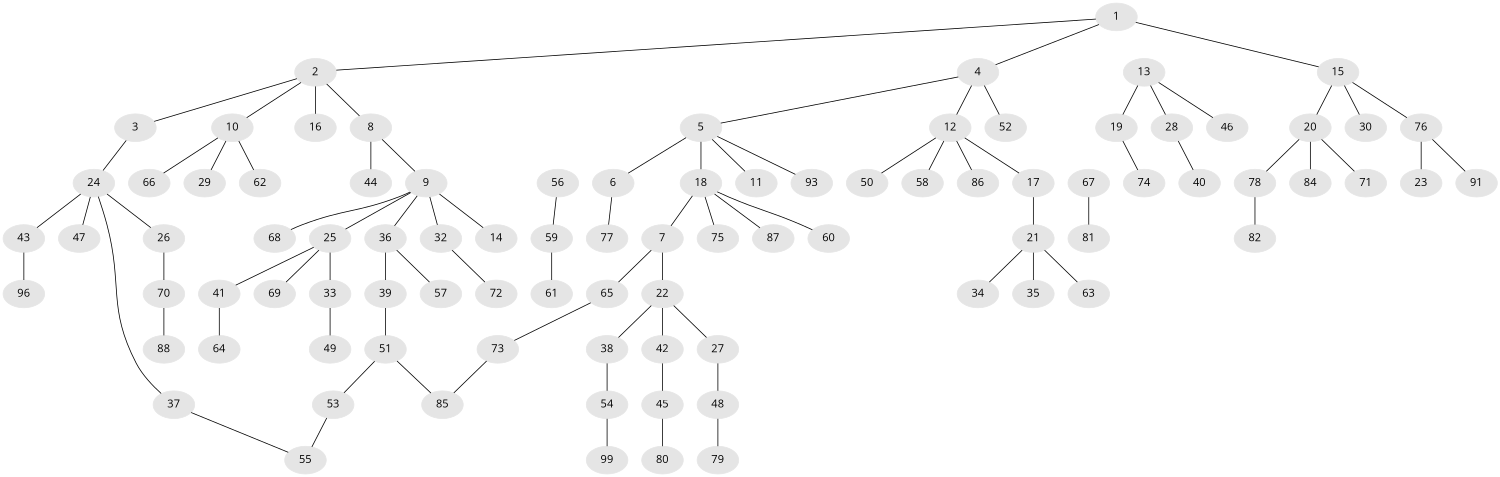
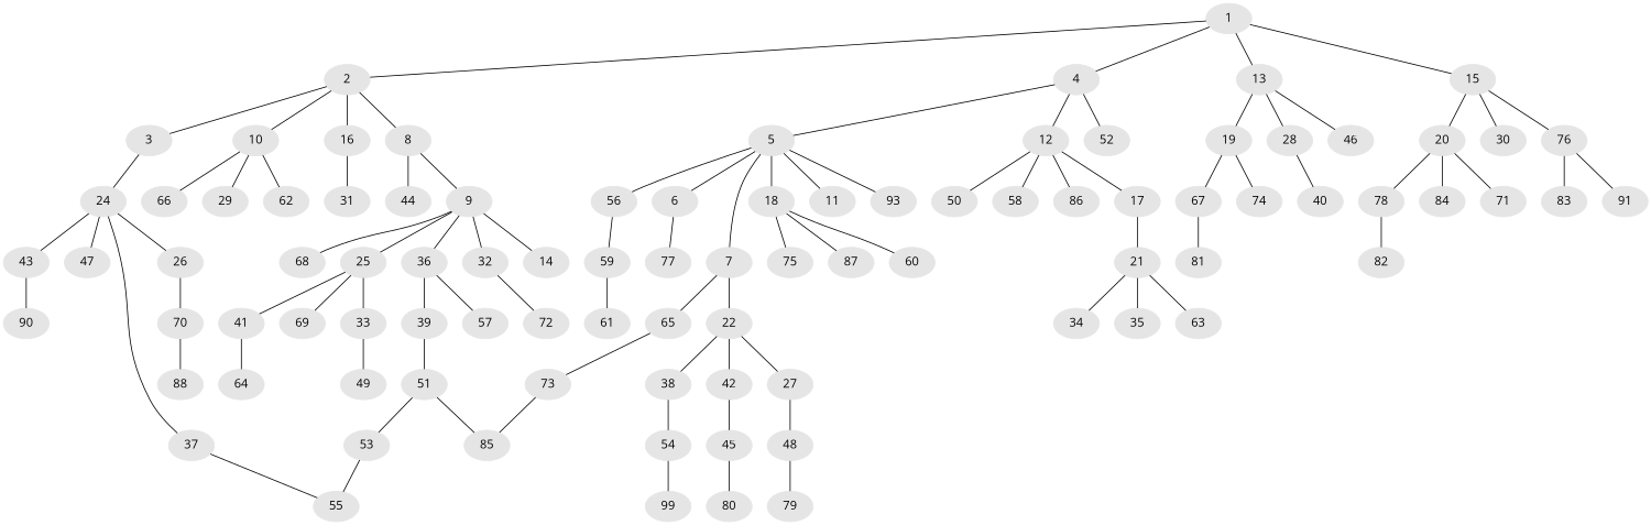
  graph {
    fontname="Open Sans"
    node [color=gray90 fontname="Open Sans" style=filled]
    edge [fontname="Open Sans"]
    1
    2
    4
    13
    15
    3
    8
    10
    16
    5
    12
    52
    19
    28
    46
    20
    30
    76
    24
    9
    44
    29
    62
    66
+   31
    26
    37
    43
    47
    6
    7
    11
    18
    n34 [label=93]
    56
    17
    50
    58
    86
    77
    22
    65
    60
    75
    87
    59
    27
    38
    42
    73
    14
    25
    32
    36
    68
    33
    41
    69
    72
    39
    57
    21
    67
    74
    40
    71
    78
    84
-   83 [label=23]
+   83
    91
    34
    35
    63
    81
    82
    48
    54
    45
    70
    55
-   90 [label=96]
+   90
    49
    64
    88
    79
    51
    n87 [label=99]
    53
    85
    80
    61
    1 -- 2
    1 -- 4
+   1 -- 13
    1 -- 15
    2 -- 3
    2 -- 8
    2 -- 10
    2 -- 16
    4 -- 5
    4 -- 12
    4 -- 52
    13 -- 19
    13 -- 28
    13 -- 46
    15 -- 20
    15 -- 30
    15 -- 76
    3 -- 24
    8 -- 9
    8 -- 44
    10 -- 29
    10 -- 62
    10 -- 66
+   16 -- 31
    5 -- 6
-   18 -- 7
+   5 -- 7
    5 -- 11
    5 -- 18
    5 -- n34
+   5 -- 56
    12 -- 17
    12 -- 50
    12 -- 58
    12 -- 86
+   19 -- 67
    19 -- 74
    28 -- 40
    20 -- 71
    20 -- 78
    20 -- 84
    76 -- 83
    76 -- 91
    24 -- 26
    24 -- 37
    24 -- 43
    24 -- 47
    9 -- 14
    9 -- 25
    9 -- 32
    9 -- 36
    9 -- 68
    26 -- 70
    37 -- 55
    43 -- 90
    6 -- 77
    7 -- 22
    7 -- 65
    18 -- 60
    18 -- 75
    18 -- 87
    56 -- 59
    17 -- 21
    22 -- 27
    22 -- 38
    22 -- 42
    65 -- 73
    59 -- 61
    27 -- 48
    38 -- 54
    42 -- 45
    73 -- 85
    25 -- 33
    25 -- 41
    25 -- 69
    32 -- 72
    36 -- 39
    36 -- 57
    33 -- 49
    41 -- 64
    39 -- 51
    21 -- 34
    21 -- 35
    21 -- 63
    67 -- 81
    78 -- 82
    48 -- 79
    54 -- n87
    45 -- 80
    70 -- 88
    51 -- 53
    51 -- 85
    53 -- 55
  }
